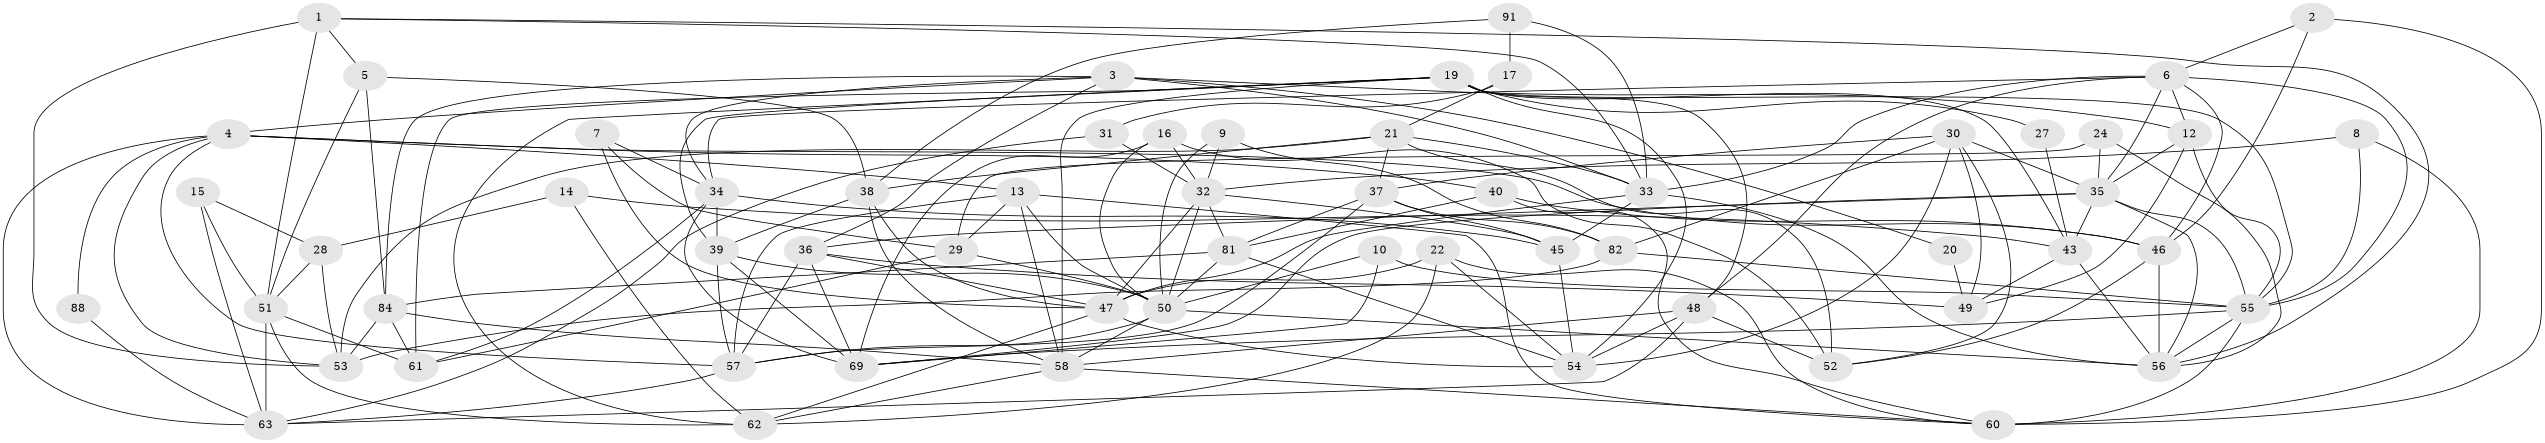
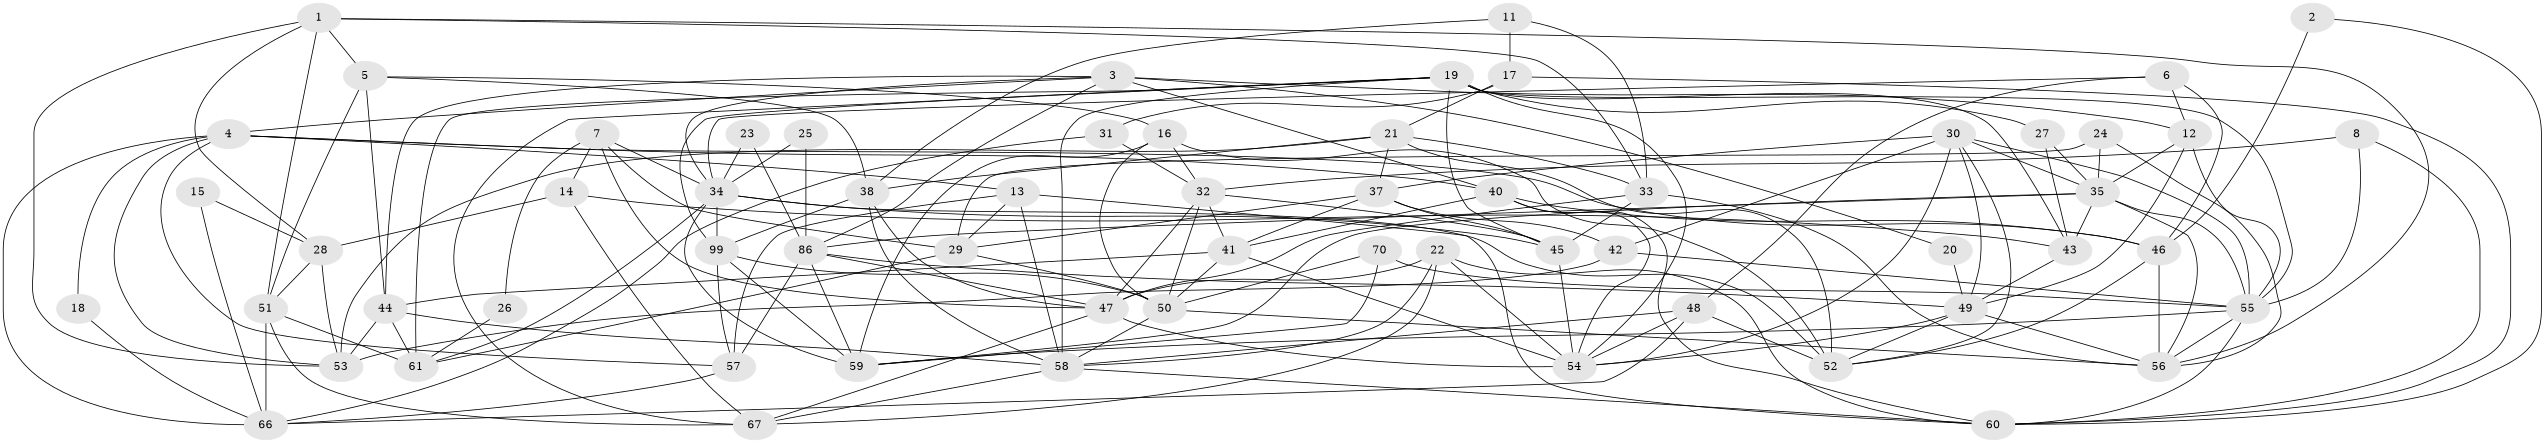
  graph {
    node [color=gray90 style=filled]
    edge [weight=1.0]
    1
    5
    28
    33
    51
    53
    56
-   44 [label=84]
+   44
    16
    38
    47
    45
-   63
-   62
+   63 [label=66]
+   62 [label=67]
    61
    2
    6
    46
    60
    12
    34
    48
    52
    3
    4
    20
-   36
+   36 [label=86]
    40
    13
-   18 [label=88]
+   18
    57
    55
    35
    49
-   59 [label=69]
-   39
+   59
+   39 [label=99]
    54
-   41 [label=81]
+   41
    58
    29
    50
    32
    7
    14
+   26
    43
    8
-   9
-   42 [label=82]
-   10
-   11 [label=91]
+   42
+   10 [label=70]
+   11
    17
    21
    31
    15
    37
    19
    27
    22
+   23
    24
+   25
    30
    1 -- 5
+   1 -- 28
    1 -- 33
    1 -- 51
    1 -- 53
    1 -- 56
    5 -- 51
    5 -- 44
+   5 -- 16
    5 -- 38
    28 -- 51
    28 -- 53
    33 -- 56
    33 -- 47
    33 -- 45
    51 -- 63
    51 -- 62
    51 -- 61
    44 -- 53
    44 -- 61
    44 -- 58
    16 -- 52
    16 -- 59
    16 -- 50
    16 -- 32
    38 -- 47
    38 -- 39
    38 -- 58
    47 -- 62
    47 -- 54
    45 -- 54
-   2 -- 6
    2 -- 46
    2 -- 60
-   6 -- 33
    6 -- 46
    6 -- 12
    6 -- 34
    6 -- 48
    46 -- 56 [weight=2.0]
    46 -- 52
    12 -- 55
    12 -- 35
    12 -- 49
    34 -- 45
    34 -- 61
+   34 -- 52
    34 -- 59
    34 -- 39
    48 -- 63
    48 -- 52
    48 -- 54
    48 -- 58
    3 -- 44
    3 -- 12
    3 -- 34
    3 -- 4
    3 -- 20
    3 -- 36
-   3 -- 33
+   3 -- 40
    4 -- 53
    4 -- 63
    4 -- 46
    4 -- 40
    4 -- 13
    4 -- 18
    4 -- 57
    20 -- 49
    36 -- 47
    36 -- 57
    36 -- 49
    36 -- 59
    40 -- 46
    40 -- 60
+   40 -- 54
    40 -- 41
    13 -- 60
    13 -- 57
    13 -- 58
    13 -- 29
-   13 -- 50
    18 -- 63
    57 -- 63
    55 -- 56
    55 -- 60
    55 -- 59
    35 -- 56
    35 -- 36
    35 -- 55
    35 -- 59
    35 -- 43
+   49 -- 52
+   49 -- 54
    39 -- 57
    39 -- 59
    39 -- 50
    41 -- 44
    41 -- 54
    41 -- 50
    58 -- 62
    58 -- 60
    29 -- 61
    29 -- 50
    50 -- 56 [weight=2.0]
-   50 -- 57
    50 -- 58
    32 -- 47
    32 -- 45
    32 -- 41
    32 -- 50
    7 -- 47
    7 -- 34
    7 -- 29
+   7 -- 14
+   7 -- 26
    14 -- 28
    14 -- 62
    14 -- 43
-   43 -- 56
+   26 -- 61
+   49 -- 56
    43 -- 49
    8 -- 60
    8 -- 55
    8 -- 32
-   9 -- 50
-   9 -- 32
-   9 -- 42
    42 -- 53
    42 -- 55
    10 -- 55
    10 -- 59
    10 -- 50
    11 -- 33
    11 -- 38
    11 -- 17
+   17 -- 60
    17 -- 21
    17 -- 31
    21 -- 33
    21 -- 53
    21 -- 38
    21 -- 52
    21 -- 37
    31 -- 63
    31 -- 32
    15 -- 28
-   15 -- 51
    15 -- 63
    37 -- 45
-   37 -- 57
+   37 -- 29
    37 -- 41
    37 -- 42
    19 -- 62
    19 -- 61
-   19 -- 48
+   19 -- 45
    19 -- 55
    19 -- 39
    19 -- 54
    19 -- 58
    19 -- 43
    19 -- 27
-   6 -- 35
+   27 -- 35
    27 -- 43
    22 -- 47
    22 -- 62
    22 -- 60
    22 -- 54
+   22 -- 58
+   23 -- 34
+   23 -- 36
    24 -- 56
    24 -- 35
    24 -- 29
+   25 -- 34
+   25 -- 36
    30 -- 52
-   6 -- 55
+   30 -- 55
    30 -- 35
    30 -- 49
    30 -- 54
    30 -- 42
    30 -- 37
  }
